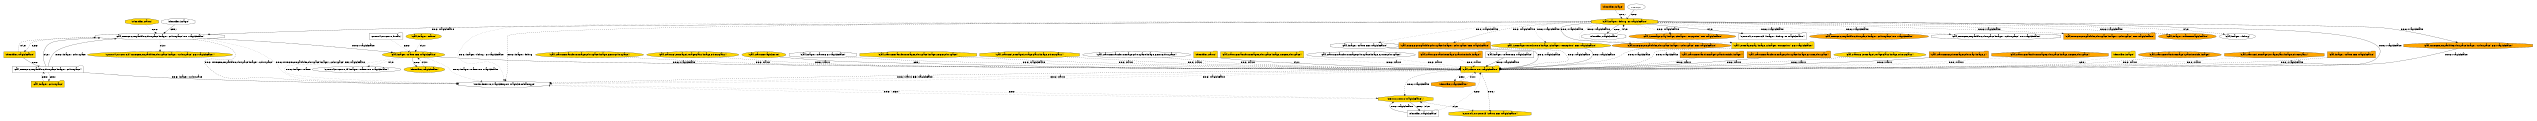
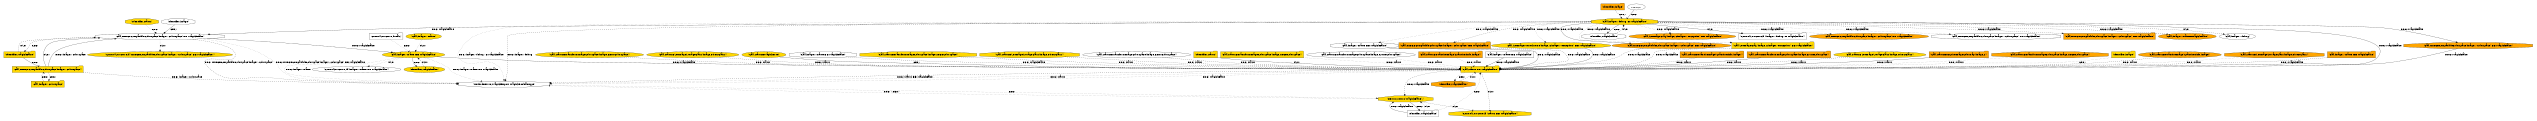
  digraph {
    node [fillcolor=gold shape=folder style=filled]
    edge [arrowhead=diamond style=dashed]
    n1 [label="(Call,image->matte == MagickFalse)" shape=ellipse]
    n2 [label="(Call,status == MagickFalse)"]
    n3 [fillcolor=white label="(ControlStructure,if (image->matte == MagickFalse))" shape=ellipse]
    n4 [fillcolor=white label="(MethodReturn,MagickExport MagickBooleanType)" shape=octagon]
    n5 [label="(Identifier,MagickFalse)" shape=ellipse]
    n6 [label="(Return,return(MagickFalse);)" shape=octagon]
    n7 [label="(ControlStructure,if (status == MagickFalse))" shape=octagon]
    n8 [fillcolor=orange label="(Identifier,MagickFalse)" shape=octagon]
    n9 [fillcolor=white label="(Call,IssRGBCompatibleColorspace(image->colorspace) == MagickFalse)" shape=octagon]
    n10 [label="(ControlStructure,if (IssRGBCompatibleColorspace(image->colorspace) == MagickFalse))" shape=ellipse]
    n11 [label="(Identifier,MagickFalse)"]
-   n12 [fillcolor=white label="(Call,IssRGBCompatibleColorspace(image->colorspace))"]
+   n12 [label="(Call,IssRGBCompatibleColorspace(image->colorspace))"]
    n13 [label="(Call,image->colorspace)"]
    n14 [label="(Call,image->debug != MagickFalse)" shape=octagon]
    n15 [fillcolor=orange label="(Call,IssRGBCompatibleColorspace(image->colorspace) == MagickFalse)" shape=octagon]
    n16 [fillcolor=white label="(Call,image->matte == MagickFalse)" shape=octagon]
    n17 [fillcolor=white label="(Identifier,MagickFalse)" shape=octagon]
    n18 [fillcolor=orange label="(Call,IssRGBCompatibleColorspace(image->colorspace) == MagickFalse)"]
    n19 [label="(Call,SetImageMonochrome(image,&image->exception) == MagickFalse)" shape=ellipse]
    n20 [fillcolor=orange label="(Call,SetImageGray(image,&image->exception) == MagickFalse)" shape=ellipse]
    n21 [fillcolor=orange label="(Call,IssRGBCompatibleColorspace(image->colorspace) == MagickFalse)" shape=ellipse]
    n22 [fillcolor=white label="(ControlStructure,if (image->debug != MagickFalse))"]
    n23 [fillcolor=orange label="(Call,IssRGBCompatibleColorspace(image->colorspace) == MagickFalse)" shape=ellipse]
    n24 [fillcolor=white label="(Call,IssRGBCompatibleColorspace(image->colorspace) == MagickFalse)" shape=octagon]
    n25 [label="(Call,SetImageGray(image,&image->exception) == MagickFalse)"]
    n26 [fillcolor=orange label="(Call,IssRGBCompatibleColorspace(image->colorspace) == MagickFalse)"]
    n27 [fillcolor=orange label="(Call,image->matte=MagickFalse)" shape=ellipse]
    n28 [fillcolor=white label="(Call,image->debug)" shape=ellipse]
    n29 [fillcolor=white label="(Identifier,MagickFalse)"]
    n30 [fillcolor=orange label="(Call,status=QuantizeImage(quantize_info,image))"]
    n31 [fillcolor=orange label="(Call,status=TransformImageColorspace(image,CMYKColorspace))"]
    n32 [label="(Call,image->matte)" shape=ellipse]
    n33 [label="(Call,status=SetImageStorageClass(image,DirectClass))" shape=ellipse]
    n34 [label="(Identifier,status)" shape=octagon]
    n35 [fillcolor=orange label="(Call,status=AcquireImageColormap(image,2))"]
    n36 [fillcolor=white label="(Identifier,image)" shape=octagon]
    n37 [fillcolor=orange label="(Call,status=TransformImageColorspace(image,sRGBColorspace))" shape=octagon]
    n38 [label="(Identifier,image)"]
    n39 [fillcolor=orange label="(Call,status=QuantizeImage(quantize_info,image))" shape=ellipse]
    n40 [fillcolor=orange label="(Call,status=SetImageStorageClass(image,DirectClass))" shape=octagon]
    n41 [fillcolor=orange label="(Call,image->matte == MagickFalse)"]
    n42 [label="(Call,status=TransformImageColorspace(image,GRAYColorspace))" shape=ellipse]
    n43 [label="(Call,status=SetImageStorageClass(image,DirectClass))" shape=ellipse]
    n44 [label="(Call,status=MagickTrue)" shape=ellipse]
    n45 [fillcolor=white label="(ControlStructure,break;)"]
    n46 [fillcolor=white label="(Call,image->matte == MagickFalse)" shape=octagon]
    n47 [label="(Call,status=TransformImageColorspace(image,sRGBColorspace))" shape=octagon]
    n48 [label="(Call,status=SetImageStorageClass(image,DirectClass))" shape=octagon]
    n49 [fillcolor=white label="(Call,status=TransformImageColorspace(image,GRAYColorspace))" shape=ellipse]
    n50 [label="(Identifier,status)"]
    n51 [fillcolor=orange label="(Identifier,image)"]
    n52 [label="(Call,status=TransformImageColorspace(image,sRGBColorspace))"]
    n53 [fillcolor=white label="(Call,status=TransformImageColorspace(image,CMYKColorspace))" shape=ellipse]
    n54 [fillcolor=orange label="(Call,status=QuantizeImage(quantize_info,image))"]
    n55 [fillcolor=white label="(Call,image->matte == MagickFalse)"]
    1000121 [fillcolor=white shape=ellipse]
    n1 -> n2 [label="DDG: MagickFalse" style=solid]
    n1 -> n3 [arrowhead=normal label="AST: " style=dotted]
    n1 -> n4 [arrowhead=normal label="DDG: image->matte" style=dotted]
    n1 -> n4 [arrowhead=tee label="DDG: image->matte == MagickFalse" style=dotted]
    n1 -> n5 [arrowhead=normal label="CFG: " style=solid]
    n2 -> n4 [arrowhead=tee label="DDG: status" style=dotted]
    n2 -> n4 [arrowhead=normal label="DDG: MagickFalse" style=dotted]
    n2 -> n4 [label="DDG: status == MagickFalse"]
    n2 -> n6 [label="DDG: MagickFalse"]
-   n2 -> n7 [arrowhead=tee label="DDG: "]
+   n2 -> n7 [arrowhead=tee label="AST: "]
    n2 -> n8 [label="CFG: " style=dotted]
    n4 -> n6 [arrowhead=normal label="CFG: " style=dotted]
    n5 -> n1 [arrowhead=normal label="AST: "]
    n6 -> n4 [arrowhead=tee label="DDG: <RET>" style=dotted]
    n6 -> n7 [arrowhead=tee label="AST: "]
    n6 -> n29 [label="CFG: " style=solid]
    n8 -> n2 [arrowhead=tee label="AST: "]
    n9 -> n1 [label="DDG: MagickFalse" style=solid]
    n9 -> n4 [arrowhead=normal label="DDG: IssRGBCompatibleColorspace(image->colorspace)"]
    n9 -> n4 [arrowhead=tee label="DDG: IssRGBCompatibleColorspace(image->colorspace) == MagickFalse" style=dotted]
    n9 -> n10 [label="AST: " style=dotted]
    n9 -> n11 [arrowhead=normal label="CFG: "]
    n11 -> n9 [label="AST: "]
    n11 -> n12 [arrowhead=tee label="CFG: " style=solid]
-   n12 -> n4 [arrowhead=normal label="DDG: image->colorspace" style=solid]
+   n12 -> n4 [arrowhead=normal label="DDG: image->colorspace"]
    n12 -> n9 [label="AST: " style=solid]
    n12 -> n9 [arrowhead=normal label="DDG: image->colorspace" style=solid]
    n12 -> n13 [arrowhead=normal label="CFG: "]
    n13 -> n12 [arrowhead=tee label="CFG: "]
    n14 -> n2 [arrowhead=tee label="DDG: MagickFalse" style=solid]
    n14 -> n4 [arrowhead=normal label="DDG: image->debug != MagickFalse" style=dotted]
    n14 -> n4 [label="DDG: image->debug"]
    n14 -> n9 [label="DDG: MagickFalse" style=solid]
    n14 -> n15 [label="DDG: MagickFalse" style=solid]
    n14 -> n16 [arrowhead=normal label="DDG: MagickFalse" style=dotted]
    n14 -> n17 [arrowhead=normal label="CFG: " style=solid]
    n14 -> n18 [arrowhead=normal label="DDG: MagickFalse"]
    n14 -> n19 [arrowhead=normal label="DDG: MagickFalse" style=dotted]
    n14 -> n20 [label="DDG: MagickFalse" style=dotted]
    n14 -> n21 [arrowhead=tee label="DDG: MagickFalse" style=solid]
    n14 -> n22 [label="AST: " style=solid]
    n14 -> n23 [arrowhead=normal label="DDG: MagickFalse" style=dotted]
    n14 -> n24 [arrowhead=normal label="DDG: MagickFalse" style=dotted]
    n14 -> n25 [label="DDG: MagickFalse" style=dotted]
    n14 -> n26 [arrowhead=normal label="DDG: MagickFalse"]
    n14 -> n27 [arrowhead=tee label="DDG: MagickFalse"]
    n14 -> n28 [arrowhead=normal label="AST: "]
    n15 -> n2 [label="DDG: MagickFalse" style=solid]
    n16 -> n2 [arrowhead=tee label="DDG: MagickFalse" style=solid]
    n17 -> n14 [label="AST: "]
    n18 -> n2 [label="DDG: MagickFalse"]
    n19 -> n2 [arrowhead=normal label="DDG: MagickFalse" style=solid]
    n21 -> n2 [arrowhead=normal label="DDG: MagickFalse"]
    n25 -> n2 [label="DDG: MagickFalse"]
    n29 -> n2 [label="CFG: " style=dotted]
    n29 -> n6 [arrowhead=normal label="AST: " style=dotted]
    n29 -> n6 [arrowhead=normal label="DDG: MagickFalse" style=solid]
    n30 -> n2 [label="DDG: status"]
    n31 -> n2 [arrowhead=tee label="DDG: status" style=solid]
    n32 -> n1 [label="AST: " style=dotted]
    n33 -> n2 [arrowhead=tee label="DDG: status"]
    n34 -> n9 [label="CFG: " style=dotted]
    n35 -> n2 [arrowhead=normal label="DDG: status" style=solid]
    n36 -> n9 [label="CFG: " style=solid]
    n37 -> n2 [label="DDG: status" style=dotted]
    n38 -> n2 [label="CFG: " style=dotted]
    n39 -> n2 [arrowhead=tee label="DDG: status"]
    n40 -> n2 [arrowhead=normal label="DDG: status" style=dotted]
    n41 -> n2 [label="DDG: MagickFalse"]
    n42 -> n2 [label="DDG: status"]
    n43 -> n2 [arrowhead=normal label="DDG: status"]
    n44 -> n2 [arrowhead=tee label="CFG: " style=solid]
    n45 -> n1 [arrowhead=tee label="CFG: " style=dotted]
    n46 -> n2 [arrowhead=tee label="DDG: MagickFalse"]
    n47 -> n2 [arrowhead=tee label="DDG: status"]
    n48 -> n2 [label="DDG: status"]
    n49 -> n2 [label="DDG: status"]
    n50 -> n2 [arrowhead=tee label="AST: " style=solid]
    n51 -> n14 [arrowhead=normal label="CFG: "]
    n52 -> n2 [arrowhead=tee label="DDG: status" style=dotted]
    n53 -> n2 [arrowhead=tee label="DDG: status" style=dotted]
    n54 -> n2 [arrowhead=tee label="DDG: status" style=dotted]
    n55 -> n2 [label="DDG: MagickFalse" style=solid]
    1000121 -> n14 [arrowhead=tee label="CFG: " style=solid]
  }
